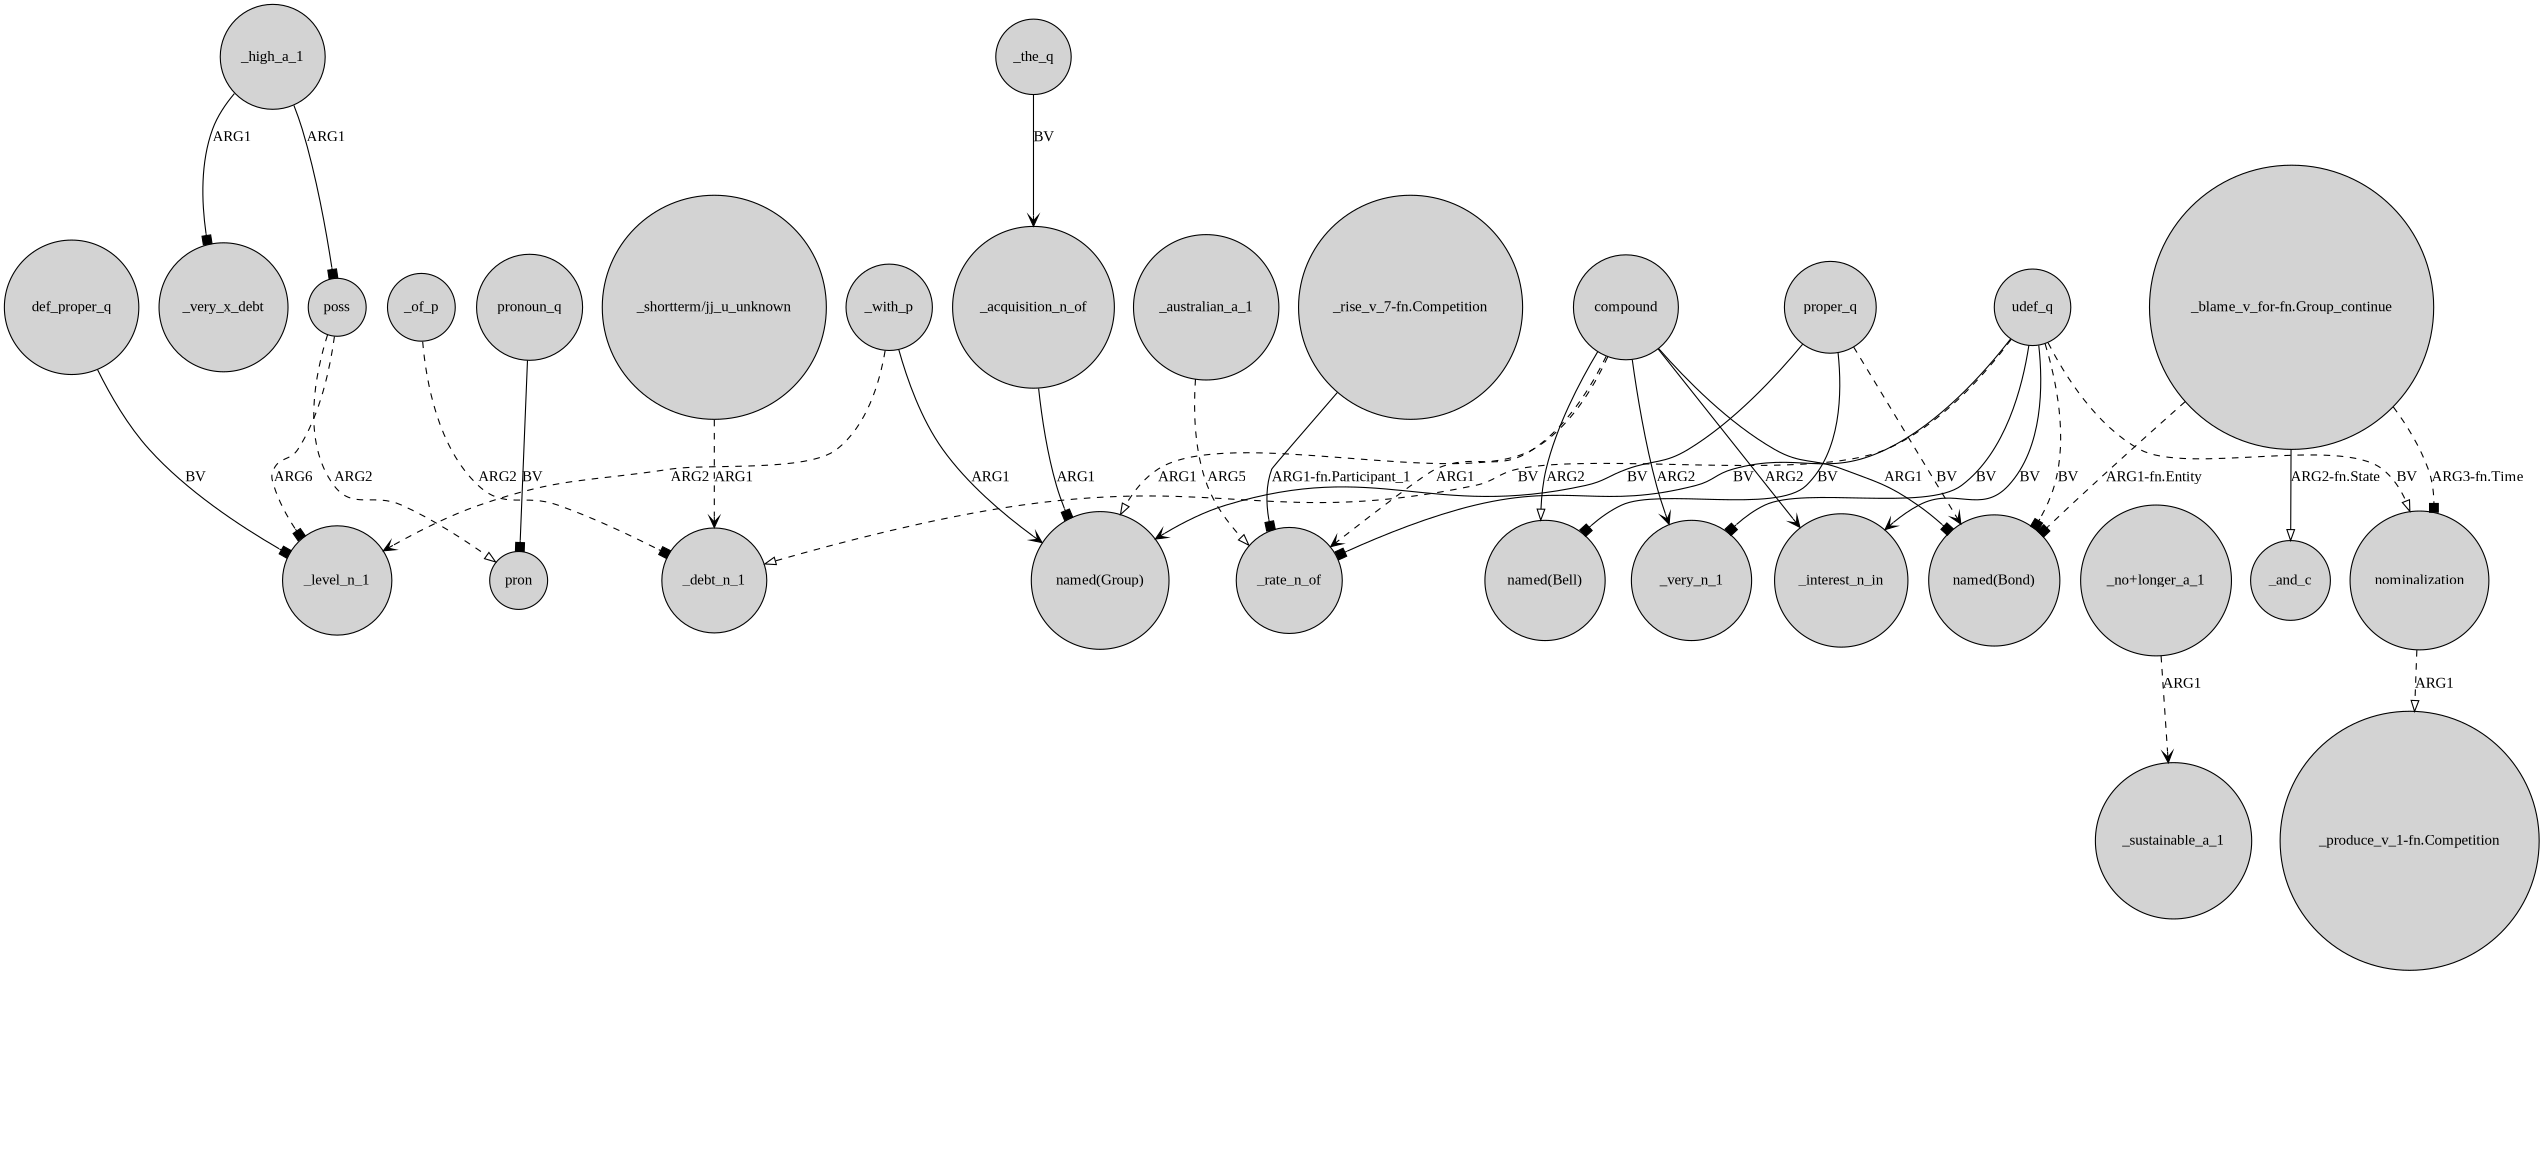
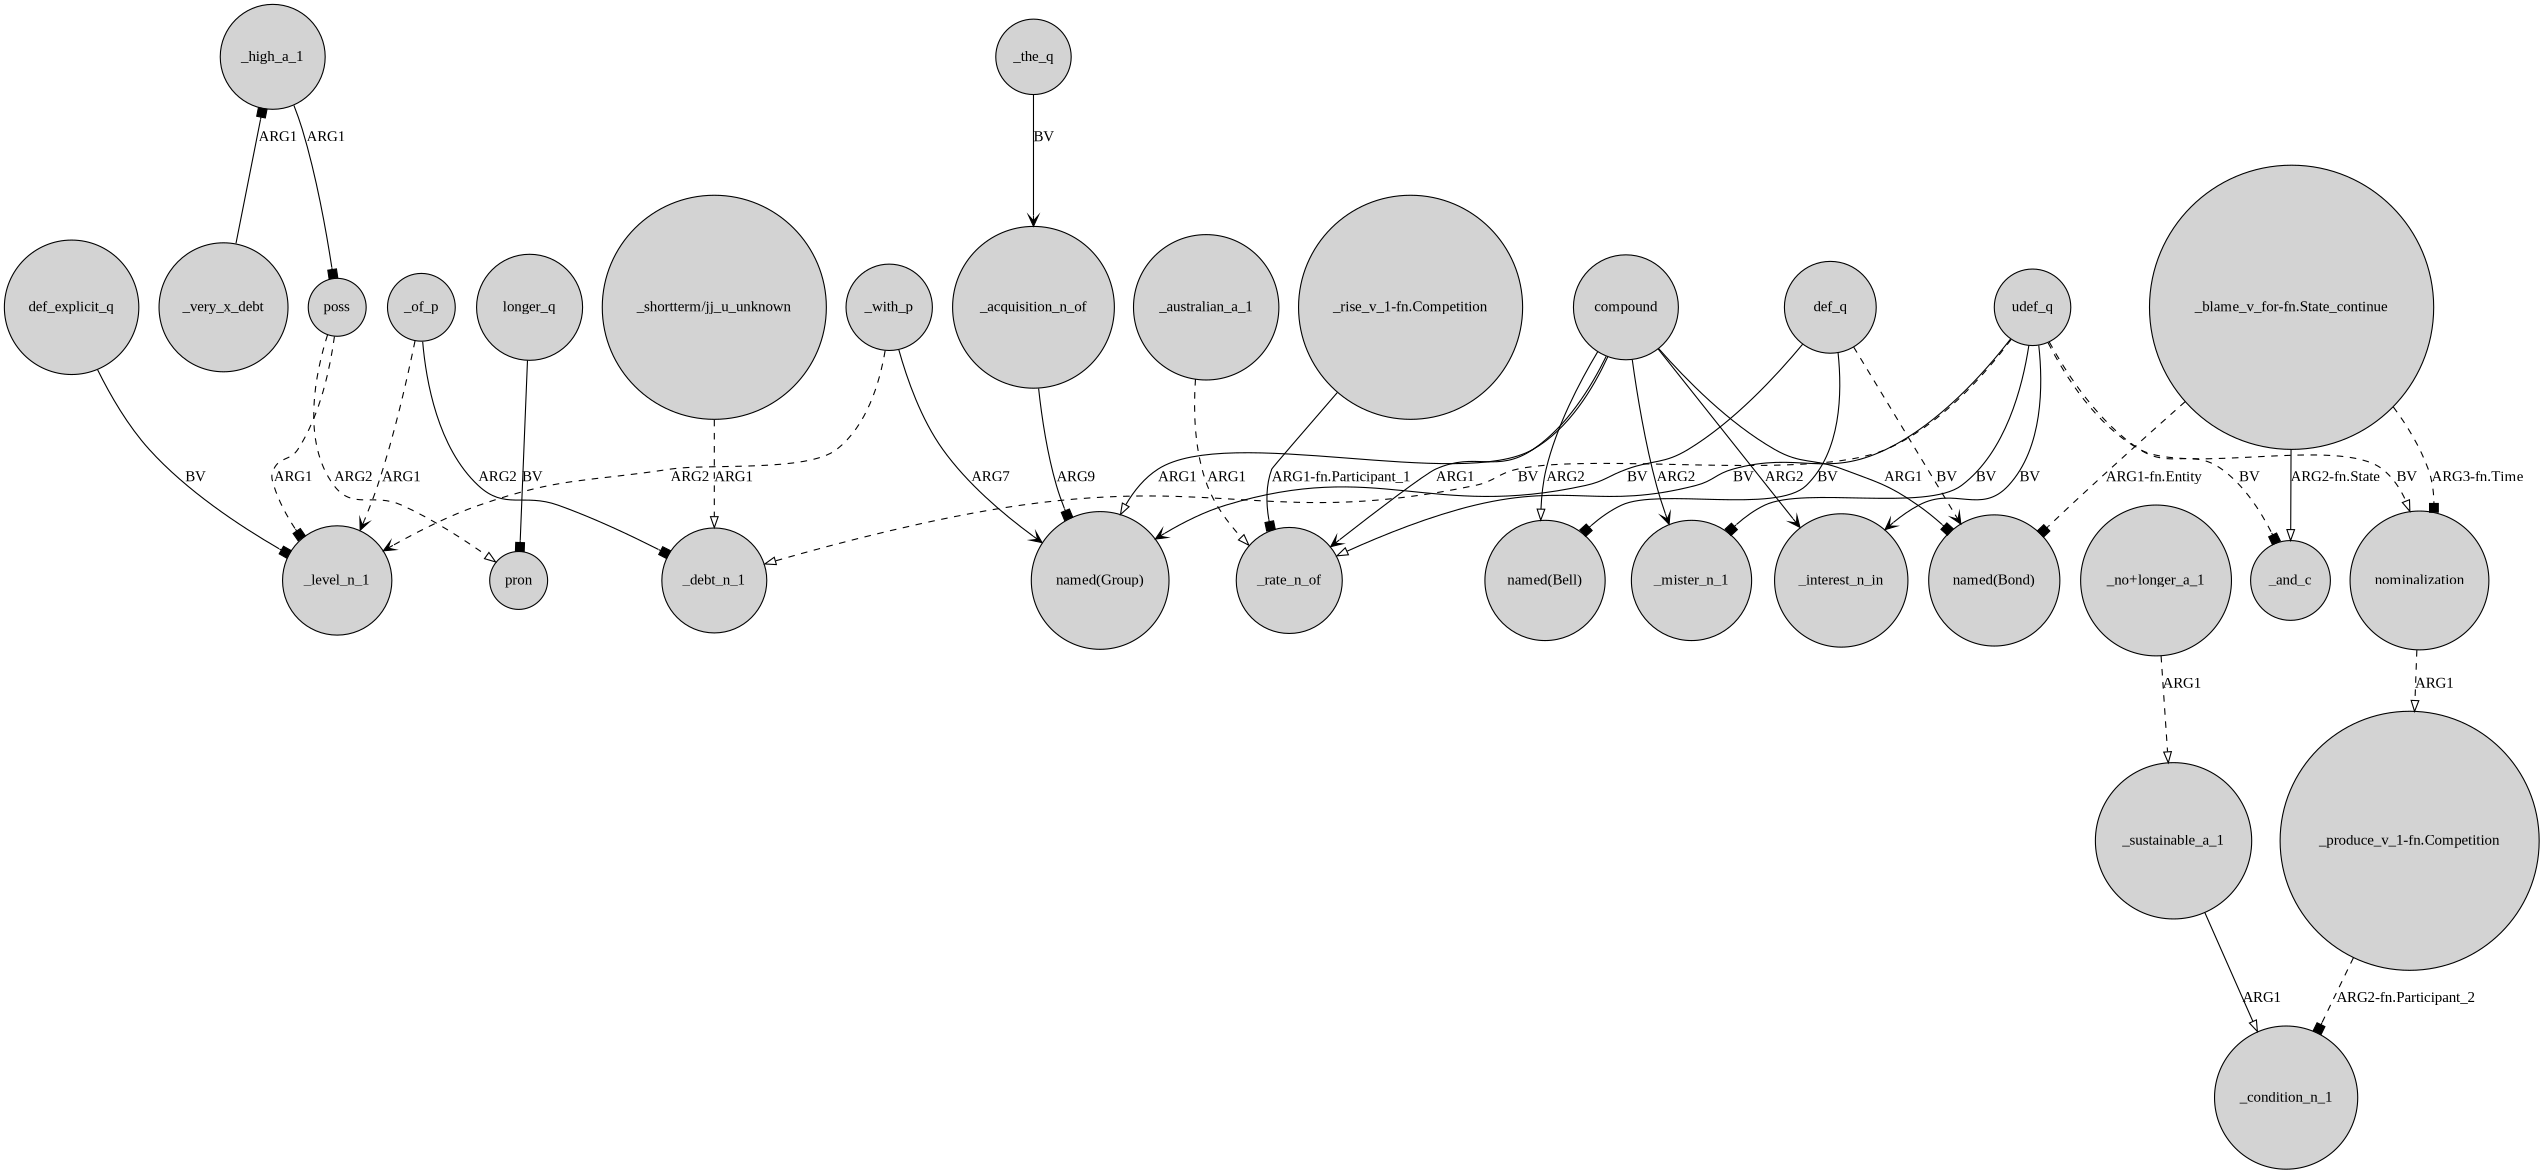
  digraph {
    fontname="Liberation Serif"
    node [fontname="Liberation Serif" shape=circle style=filled]
    edge [arrowhead=box fontname="Liberation Serif" style=solid]
    _of_p
    _level_n_1
    _debt_n_1
    compound
-   _mister_n_1 [label=_very_n_1]
+   _mister_n_1
    _rate_n_of
    "named(Group)"
    "named(Bond)"
    "named(Bell)"
    _interest_n_in
    _australian_a_1
-   "_blame_v_for-fn.State_continue" [label="_blame_v_for-fn.Group_continue"]
+   "_blame_v_for-fn.State_continue"
    _and_c
    nominalization
    "_produce_v_1-fn.Competition"
    udef_q
+   _condition_n_1
    _the_q
    _acquisition_n_of
    "_shortterm/jj_u_unknown"
    _high_a_1
    poss
    _with_p
-   proper_q
-   "_rise_v_1-fn.Competition" [label="_rise_v_7-fn.Competition"]
+   proper_q [label=def_q]
+   "_rise_v_1-fn.Competition"
    n26 [label=_very_x_debt]
-   pronoun_q
+   pronoun_q [label=longer_q]
    pron
    "_no+longer_a_1"
    _sustainable_a_1
-   def_explicit_q [label=def_proper_q]
-   _of_p -> _debt_n_1 [label=ARG2 style=dashed]
+   def_explicit_q
+   _of_p -> _level_n_1 [arrowhead=vee label=ARG1 style=dashed]
+   _of_p -> _debt_n_1 [label=ARG2]
    compound -> _mister_n_1 [arrowhead=vee label=ARG2]
-   compound -> _rate_n_of [arrowhead=vee label=ARG1 style=dashed]
-   compound -> "named(Group)" [arrowhead=onormal label=ARG1 style=dashed]
+   compound -> _rate_n_of [arrowhead=vee label=ARG1]
+   compound -> "named(Group)" [arrowhead=onormal label=ARG1]
    compound -> "named(Bond)" [label=ARG1]
    compound -> "named(Bell)" [arrowhead=onormal label=ARG2]
    compound -> _interest_n_in [arrowhead=vee label=ARG2]
-   _australian_a_1 -> _rate_n_of [arrowhead=onormal label=ARG5 style=dashed]
+   _australian_a_1 -> _rate_n_of [arrowhead=onormal label=ARG1 style=dashed]
    "_blame_v_for-fn.State_continue" -> "named(Bond)" [label="ARG1-fn.Entity" style=dashed]
    "_blame_v_for-fn.State_continue" -> _and_c [arrowhead=onormal label="ARG2-fn.State"]
    "_blame_v_for-fn.State_continue" -> nominalization [label="ARG3-fn.Time" style=dashed]
    nominalization -> "_produce_v_1-fn.Competition" [arrowhead=onormal label=ARG1 style=dashed]
+   "_produce_v_1-fn.Competition" -> _condition_n_1 [label="ARG2-fn.Participant_2" style=dashed]
    udef_q -> _debt_n_1 [arrowhead=onormal label=BV style=dashed]
    udef_q -> _mister_n_1 [label=BV]
-   udef_q -> _rate_n_of [label=BV]
+   udef_q -> _rate_n_of [arrowhead=onormal label=BV]
    udef_q -> _interest_n_in [arrowhead=vee label=BV]
-   udef_q -> "named(Bond)" [label=BV style=dashed]
+   udef_q -> _and_c [label=BV style=dashed]
    udef_q -> nominalization [arrowhead=onormal label=BV style=dashed]
    _the_q -> _acquisition_n_of [arrowhead=vee label=BV]
-   _acquisition_n_of -> "named(Group)" [label=ARG1]
-   "_shortterm/jj_u_unknown" -> _debt_n_1 [arrowhead=vee label=ARG1 style=dashed]
+   _acquisition_n_of -> "named(Group)" [label=ARG9]
+   "_shortterm/jj_u_unknown" -> _debt_n_1 [arrowhead=onormal label=ARG1 style=dashed]
    _high_a_1 -> poss [label=ARG1]
-   poss -> _level_n_1 [label=ARG6 style=dashed]
+   poss -> _level_n_1 [label=ARG1 style=dashed]
    poss -> pron [arrowhead=onormal label=ARG2 style=dashed]
    _with_p -> _level_n_1 [arrowhead=vee label=ARG2 style=dashed]
-   _with_p -> "named(Group)" [arrowhead=vee label=ARG1]
+   _with_p -> "named(Group)" [arrowhead=vee label=ARG7]
    proper_q -> "named(Group)" [arrowhead=vee label=BV]
    proper_q -> "named(Bond)" [arrowhead=vee label=BV style=dashed]
    proper_q -> "named(Bell)" [label=BV]
    "_rise_v_1-fn.Competition" -> _rate_n_of [label="ARG1-fn.Participant_1"]
-   _high_a_1 -> n26 [label=ARG1]
+   n26 -> _high_a_1 [label=ARG1]
    pronoun_q -> pron [label=BV]
-   "_no+longer_a_1" -> _sustainable_a_1 [arrowhead=vee label=ARG1 style=dashed]
+   "_no+longer_a_1" -> _sustainable_a_1 [arrowhead=onormal label=ARG1 style=dashed]
+   _sustainable_a_1 -> _condition_n_1 [arrowhead=onormal label=ARG1]
    def_explicit_q -> _level_n_1 [label=BV]
  }
